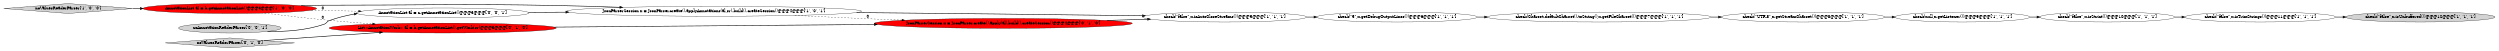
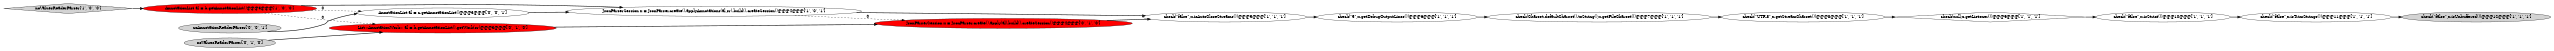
  digraph {
    rankdir=LR
    node [fillcolor=white shape=ellipse style=filled]
    edge [style=bold]
    n1 [fillcolor=lightgray label="noValuesReaderParser['1', '0', '0']" shape=diamond]
    n2 [fillcolor=red label="AnnotationList al = b.getAnnotationList()@@@3@@@['1', '0', '0']"]
    n3 [label="JsonParserSession x = JsonParser.create().applyAnnotations(al,sr).build().createSession()@@@4@@@['1', '0', '1']"]
    n4 [fillcolor=red label="List<AnnotationWork> al = b.getAnnotationList().getWork(sr)@@@3@@@['0', '1', '0']"]
    n5 [label="AnnotationList al = c.getAnnotationList()@@@3@@@['0', '0', '1']"]
    n6 [label="check(\"false\",x.isAutoCloseStreams())@@@5@@@['1', '1', '1']"]
    n7 [label="check(\"5\",x.getDebugOutputLines())@@@6@@@['1', '1', '1']"]
    n8 [label="check(Charset.defaultCharset().toString(),x.getFileCharset())@@@7@@@['1', '1', '1']"]
    n9 [label="check(\"UTF-8\",x.getStreamCharset())@@@8@@@['1', '1', '1']"]
-   n10 [label="check(null,x.getListener())@@@9@@@['1', '1', '1']"]
+   n10 [label="check(null,x.getListener())@@@9@@@['1', '1', '1']" shape=diamond]
    n11 [fillcolor=red label="JsonParserSession x = JsonParser.create().apply(al).build().createSession()@@@4@@@['0', '1', '0']"]
    n12 [fillcolor=lightgray label="check(\"false\",x.isUnbuffered())@@@12@@@['1', '1', '1']"]
    n13 [label="check(\"false\",x.isStrict())@@@10@@@['1', '1', '1']"]
    n14 [label="check(\"false\",x.isTrimStrings())@@@11@@@['1', '1', '1']"]
-   n15 [fillcolor=lightgray label="noValuesReaderParser['0', '1', '0']" shape=diamond]
+   n15 [fillcolor=lightgray label="noValuesReaderParser['0', '1', '0']"]
    n16 [fillcolor=lightgray label="noAnnotationReaderParser['0', '0', '1']"]
    n1 -> n2
    n2 -> n3
    n2 -> n4 [label=0 style=dashed]
    n2 -> n5 [label=0 style=dashed]
    n3 -> n6
    n3 -> n11 [label=0 style=dashed]
    n4 -> n11
    n5 -> n3
    n6 -> n7
    n7 -> n8
    n8 -> n9
    n9 -> n10
    n10 -> n13
    n11 -> n6
    n13 -> n14
    n14 -> n12
    n15 -> n4
    n16 -> n5
  }
